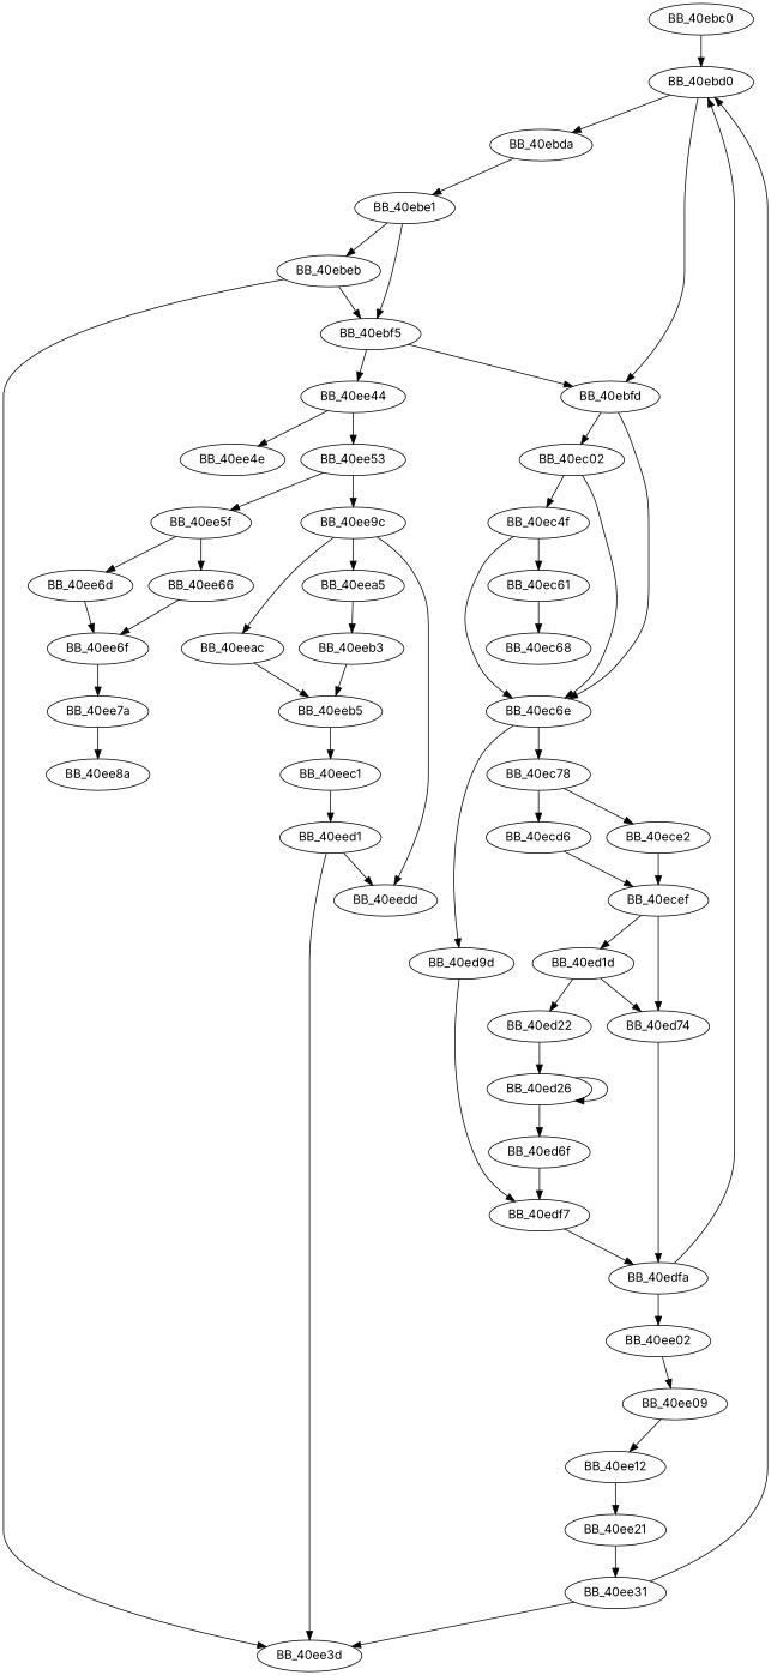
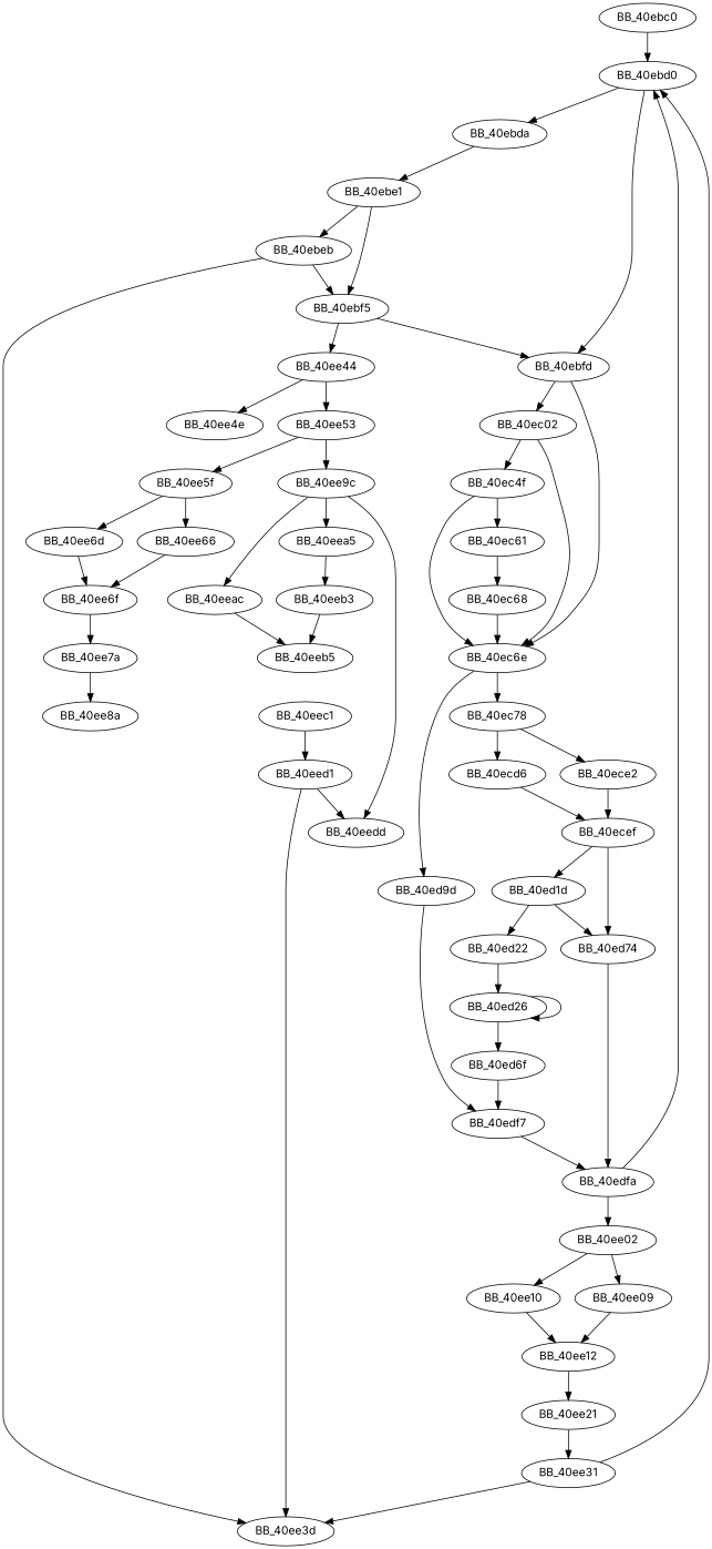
  digraph {
    fontname=Inter
    node [fontname=Inter]
    edge [fontname=Inter]
    BB_40ebc0
    BB_40ebd0
    BB_40ebda
    BB_40ebfd
    BB_40ebe1
    BB_40ec02
    BB_40ec6e
    BB_40ebeb
    BB_40ebf5
    BB_40ec4f
    BB_40ec78
    BB_40ed9d
    BB_40ee3d
    BB_40ee44
    BB_40ee4e
    BB_40ee53
    BB_40ee5f
    BB_40ee9c
    BB_40ec61
    BB_40ecd6
    BB_40ece2
    BB_40edf7
    BB_40ec68
    BB_40ecef
    BB_40edfa
    BB_40ed1d
    BB_40ed74
    BB_40ed22
    BB_40ed26
    BB_40ee02
    BB_40ed6f
    BB_40ee09
+   BB_40ee10
    BB_40ee12
    BB_40ee21
    BB_40ee31
    BB_40ee66
    BB_40ee6d
    BB_40eea5
    BB_40eedd
    BB_40eeac
    BB_40ee6f
    BB_40eeb3
    BB_40ee7a
    BB_40ee8a
    BB_40eeb5
    BB_40eec1
    BB_40eed1
    BB_40ebc0 -> BB_40ebd0
    BB_40ebd0 -> BB_40ebda
    BB_40ebd0 -> BB_40ebfd
    BB_40ebda -> BB_40ebe1
    BB_40ebfd -> BB_40ec02
    BB_40ebfd -> BB_40ec6e
    BB_40ebe1 -> BB_40ebeb
    BB_40ebe1 -> BB_40ebf5
    BB_40ec02 -> BB_40ec6e
    BB_40ec02 -> BB_40ec4f
    BB_40ec6e -> BB_40ec78
    BB_40ec6e -> BB_40ed9d
    BB_40ebeb -> BB_40ebf5
    BB_40ebeb -> BB_40ee3d
    BB_40ebf5 -> BB_40ebfd
    BB_40ebf5 -> BB_40ee44
    BB_40ec4f -> BB_40ec6e
    BB_40ec4f -> BB_40ec61
    BB_40ec78 -> BB_40ecd6
    BB_40ec78 -> BB_40ece2
    BB_40ed9d -> BB_40edf7
    BB_40ee44 -> BB_40ee4e
    BB_40ee44 -> BB_40ee53
    BB_40ee53 -> BB_40ee5f
    BB_40ee53 -> BB_40ee9c
    BB_40ee5f -> BB_40ee66
    BB_40ee5f -> BB_40ee6d
    BB_40ee9c -> BB_40eea5
    BB_40ee9c -> BB_40eedd
    BB_40ee9c -> BB_40eeac
    BB_40ec61 -> BB_40ec68
    BB_40ecd6 -> BB_40ecef
    BB_40ece2 -> BB_40ecef
    BB_40edf7 -> BB_40edfa
+   BB_40ec68 -> BB_40ec6e
    BB_40ecef -> BB_40ed1d
    BB_40ecef -> BB_40ed74
    BB_40edfa -> BB_40ebd0
    BB_40edfa -> BB_40ee02
    BB_40ed1d -> BB_40ed74
    BB_40ed1d -> BB_40ed22
    BB_40ed74 -> BB_40edfa
    BB_40ed22 -> BB_40ed26
    BB_40ed26 -> BB_40ed26
    BB_40ed26 -> BB_40ed6f
    BB_40ee02 -> BB_40ee09
+   BB_40ee02 -> BB_40ee10
    BB_40ed6f -> BB_40edf7
    BB_40ee09 -> BB_40ee12
+   BB_40ee10 -> BB_40ee12
    BB_40ee12 -> BB_40ee21
    BB_40ee21 -> BB_40ee31
    BB_40ee31 -> BB_40ebd0
    BB_40ee31 -> BB_40ee3d
    BB_40ee66 -> BB_40ee6f
    BB_40ee6d -> BB_40ee6f
    BB_40eea5 -> BB_40eeb3
    BB_40eeac -> BB_40eeb5
    BB_40ee6f -> BB_40ee7a
    BB_40eeb3 -> BB_40eeb5
    BB_40ee7a -> BB_40ee8a
-   BB_40eeb5 -> BB_40eec1
    BB_40eec1 -> BB_40eed1
    BB_40eed1 -> BB_40ee3d
    BB_40eed1 -> BB_40eedd
  }
